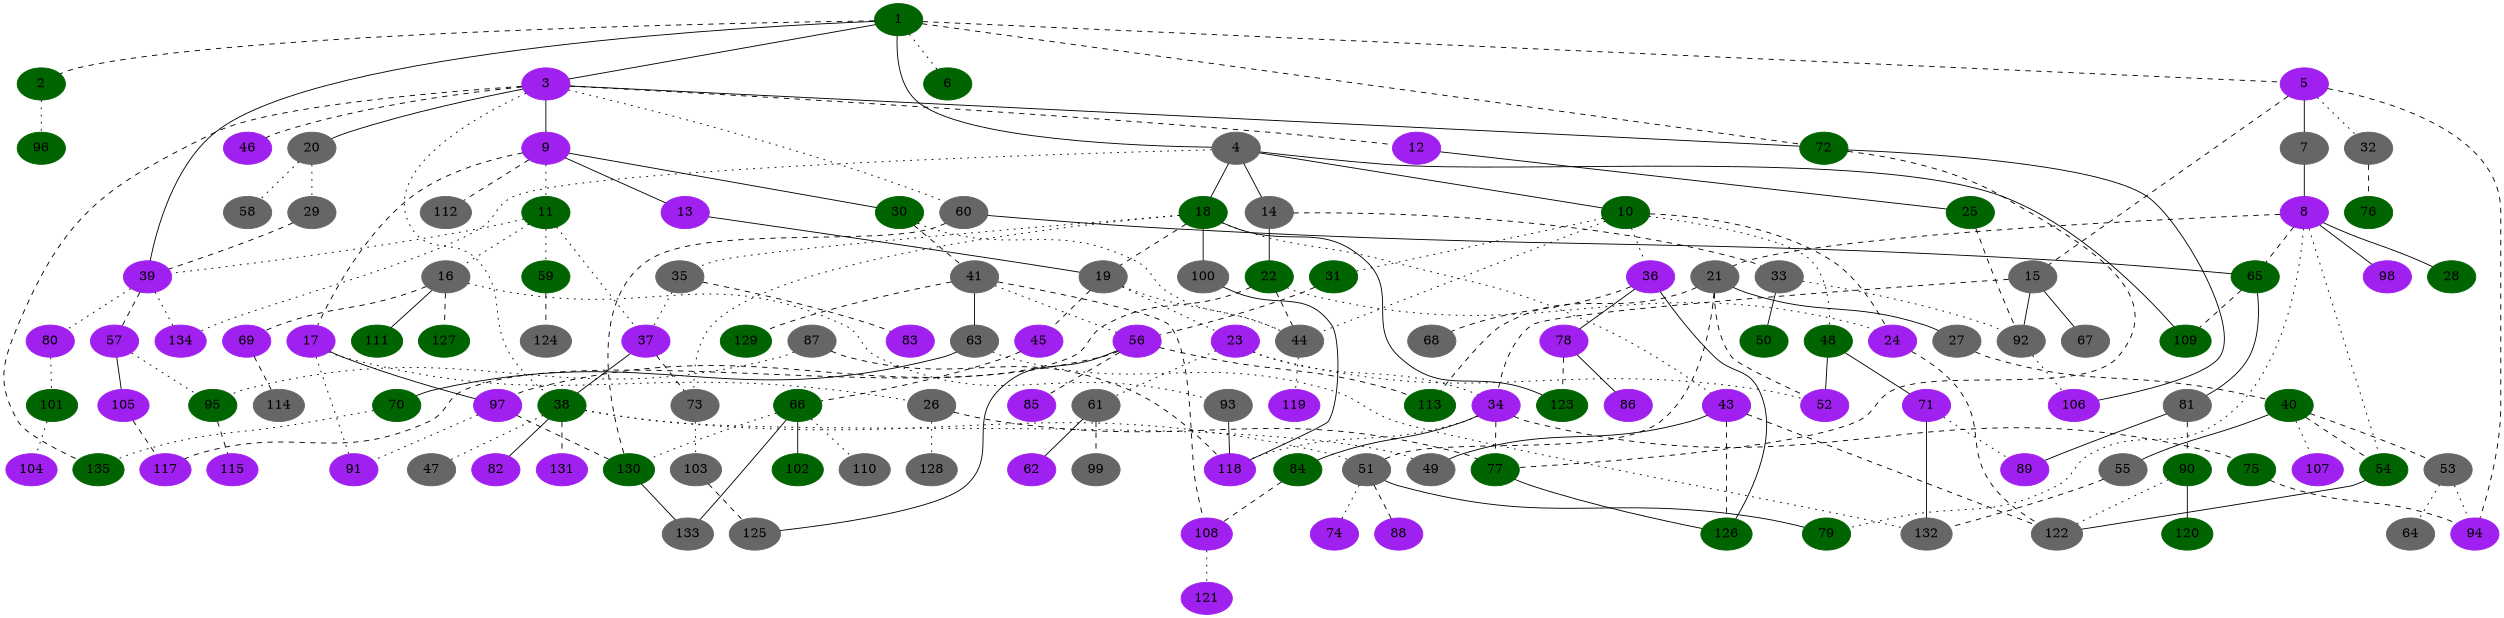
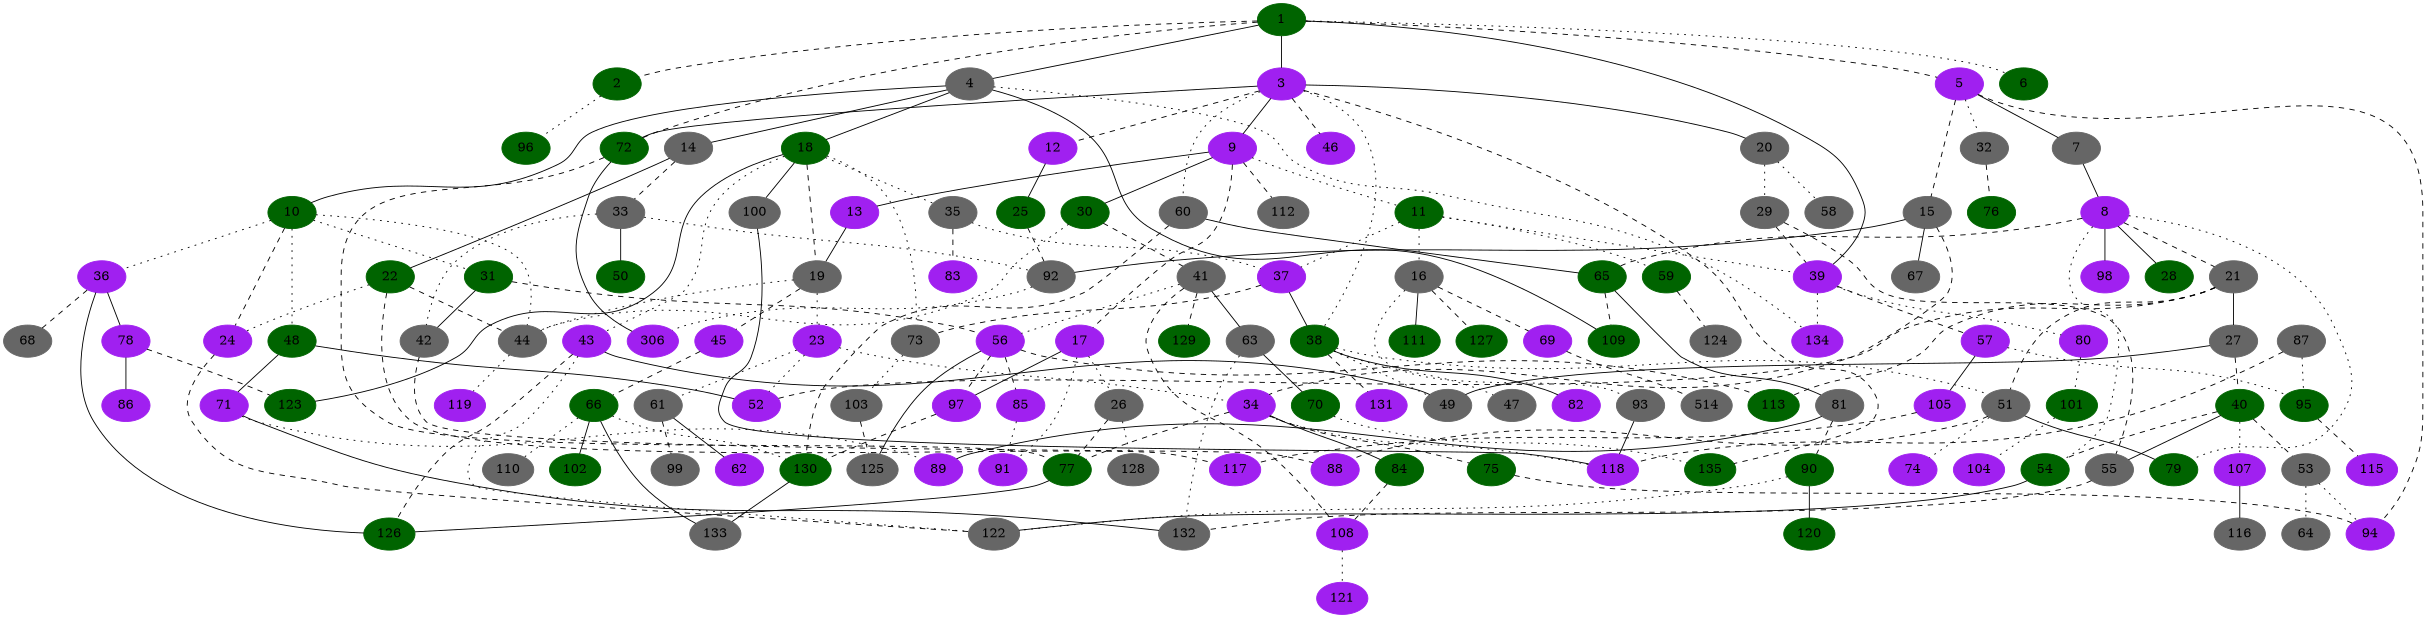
  graph {
    node [color=purple style=filled]
    edge [style=dashed]
    1 [color=darkgreen]
    2 [color=darkgreen]
    3
    4 [color=gray40]
    5
    6 [color=darkgreen]
    39
    72 [color=darkgreen]
    96 [color=darkgreen]
    9
    12
    20 [color=gray40]
    38 [color=darkgreen]
    46
    60 [color=gray40]
    135 [color=darkgreen]
    10 [color=darkgreen]
    14 [color=gray40]
    18 [color=darkgreen]
    109 [color=darkgreen]
    134
    7 [color=gray40]
    15 [color=gray40]
    32 [color=gray40]
    94
    57
    80
    77 [color=darkgreen]
-   106
+   106 [label=306]
    11 [color=darkgreen]
    13
    17
    30 [color=darkgreen]
    112 [color=gray40]
    25 [color=darkgreen]
    29 [color=gray40]
    58 [color=gray40]
    51 [color=gray40]
    49 [color=gray40]
    47 [color=gray40]
    82
    131
    65 [color=darkgreen]
    130 [color=darkgreen]
    24
    31 [color=darkgreen]
    36
    44 [color=gray40]
    48 [color=darkgreen]
    22 [color=darkgreen]
    33 [color=gray40]
    19 [color=gray40]
    35 [color=gray40]
    43
    73 [color=gray40]
    100 [color=gray40]
    123 [color=darkgreen]
    8
    67 [color=gray40]
    92 [color=gray40]
    34
    76 [color=darkgreen]
    21 [color=gray40]
    28 [color=darkgreen]
    54 [color=darkgreen]
    79 [color=darkgreen]
    98
    27 [color=gray40]
    52
    113 [color=darkgreen]
    122 [color=gray40]
    81 [color=gray40]
    16 [color=gray40]
    37
    59 [color=darkgreen]
    26 [color=gray40]
    91
    97
    41 [color=gray40]
+   42 [color=gray40]
    56
    68 [color=gray40]
    78
    126 [color=darkgreen]
    119
    71
    69
    93 [color=gray40]
    111 [color=darkgreen]
    127 [color=darkgreen]
    124 [color=gray40]
    23
    45
    117
    50 [color=darkgreen]
    87 [color=gray40]
    118
    95 [color=darkgreen]
-   114 [color=gray40]
+   114 [color=gray40 label=514]
    128 [color=gray40]
    83
    103 [color=gray40]
    61 [color=gray40]
    66 [color=darkgreen]
    55 [color=gray40]
    40 [color=darkgreen]
    88
    74
    75 [color=darkgreen]
    84 [color=darkgreen]
    62
    99 [color=gray40]
    53 [color=gray40]
    107
    132 [color=gray40]
    63 [color=gray40]
    108
    129 [color=darkgreen]
    85
    125 [color=gray40]
    86
    105
    101 [color=darkgreen]
    64 [color=gray40]
+   116 [color=gray40]
    70 [color=darkgreen]
    121
    102 [color=darkgreen]
    110 [color=gray40]
    133 [color=gray40]
    89
    115
    90 [color=darkgreen]
    104
    120 [color=darkgreen]
    1 -- 2
    1 -- 3 [style=solid]
    1 -- 4 [style=solid]
    1 -- 5
    1 -- 6 [style=dotted]
    1 -- 39 [style=solid]
    1 -- 72
    2 -- 96 [style=dotted]
    3 -- 72 [style=solid]
    3 -- 9 [style=solid]
    3 -- 12
    3 -- 20 [style=solid]
    3 -- 38 [style=dotted]
    3 -- 46
    3 -- 60 [style=dotted]
    3 -- 135
    4 -- 10 [style=solid]
    4 -- 14 [style=solid]
    4 -- 18 [style=solid]
    4 -- 109 [style=solid]
    4 -- 134 [style=dotted]
    5 -- 7 [style=solid]
    5 -- 15
    5 -- 32 [style=dotted]
    5 -- 94
    39 -- 134 [style=dotted]
    39 -- 57
    39 -- 80 [style=dotted]
    72 -- 77
    72 -- 106 [style=solid]
    9 -- 11 [style=dotted]
    9 -- 13 [style=solid]
    9 -- 17
    9 -- 30 [style=solid]
    9 -- 112
    12 -- 25 [style=solid]
    20 -- 29 [style=dotted]
    20 -- 58 [style=dotted]
    38 -- 51 [style=dotted]
    38 -- 49 [style=dotted]
    38 -- 47 [style=dotted]
    38 -- 82 [style=solid]
    38 -- 131
    60 -- 65 [style=solid]
    60 -- 130
    10 -- 24
    10 -- 31 [style=dotted]
    10 -- 36 [style=dotted]
    10 -- 44 [style=dotted]
    10 -- 48 [style=dotted]
    14 -- 22 [style=solid]
    14 -- 33
    18 -- 19
    18 -- 35 [style=dotted]
    18 -- 43 [style=dotted]
    18 -- 73 [style=dotted]
    18 -- 100 [style=solid]
    18 -- 123 [style=solid]
    7 -- 8 [style=solid]
    15 -- 67 [style=solid]
    15 -- 92 [style=solid]
    15 -- 34
    32 -- 76
    57 -- 95 [style=dotted]
    57 -- 105 [style=solid]
    80 -- 101 [style=dotted]
    77 -- 126 [style=solid]
    11 -- 39 [style=dotted]
    11 -- 16 [style=dotted]
    11 -- 37 [style=dotted]
    11 -- 59 [style=dotted]
    13 -- 19 [style=solid]
    17 -- 26 [style=dotted]
    17 -- 91 [style=dotted]
    17 -- 97 [style=solid]
    30 -- 44 [style=dotted]
    30 -- 41
    25 -- 92
    29 -- 39
+   29 -- 55
    51 -- 79 [style=solid]
    51 -- 88
    51 -- 74 [style=dotted]
    65 -- 109
    65 -- 81 [style=solid]
    130 -- 133 [style=solid]
    24 -- 122
+   31 -- 42 [style=solid]
    31 -- 56
    36 -- 68
    36 -- 78 [style=solid]
    36 -- 126 [style=solid]
    44 -- 119 [style=dotted]
    48 -- 52 [style=solid]
    48 -- 71 [style=solid]
    22 -- 24 [style=dotted]
    22 -- 44
    22 -- 117
    33 -- 92 [style=dotted]
+   33 -- 42 [style=dotted]
    33 -- 50 [style=solid]
    19 -- 44 [style=dotted]
    19 -- 23 [style=dotted]
    19 -- 45
    35 -- 37 [style=dotted]
    35 -- 83
    43 -- 49 [style=solid]
-   43 -- 122
+   43 -- 122 [style=dotted]
    43 -- 126
    73 -- 103 [style=dotted]
    100 -- 118 [style=solid]
    8 -- 65
    8 -- 21
    8 -- 28 [style=solid]
    8 -- 54 [style=dotted]
    8 -- 79 [style=dotted]
    8 -- 98 [style=solid]
    92 -- 106 [style=dotted]
    34 -- 77
    34 -- 118 [style=dotted]
    34 -- 75
    34 -- 84 [style=solid]
    21 -- 51
    21 -- 27 [style=solid]
    21 -- 52
    21 -- 113
    54 -- 122 [style=solid]
+   27 -- 49 [style=solid]
    27 -- 40
    81 -- 89 [style=solid]
    81 -- 90
    16 -- 69
    16 -- 93 [style=dotted]
    16 -- 111 [style=solid]
    16 -- 127
    37 -- 38 [style=solid]
    37 -- 73
    59 -- 124
    26 -- 77
    26 -- 128 [style=dotted]
    97 -- 130
    41 -- 56 [style=dotted]
    41 -- 63 [style=solid]
    41 -- 108
    41 -- 129
+   42 -- 88
    56 -- 113
    56 -- 97
    56 -- 85
    56 -- 125 [style=solid]
    78 -- 123
    78 -- 86 [style=solid]
    71 -- 132 [style=solid]
    71 -- 89 [style=dotted]
    69 -- 114
    93 -- 118 [style=solid]
    23 -- 34 [style=dotted]
    23 -- 52 [style=dotted]
    23 -- 61 [style=dotted]
    45 -- 66
    87 -- 118
    87 -- 95 [style=dotted]
    95 -- 115
    103 -- 125
    61 -- 62 [style=solid]
    61 -- 99
    66 -- 130 [style=dotted]
    66 -- 102 [style=solid]
    66 -- 110 [style=dotted]
    66 -- 133 [style=solid]
    55 -- 132
    40 -- 54
    40 -- 55 [style=solid]
    40 -- 53
    40 -- 107 [style=dotted]
    75 -- 94
    84 -- 108
    53 -- 94 [style=dotted]
    53 -- 64 [style=dotted]
+   107 -- 116 [style=solid]
    63 -- 132 [style=dotted]
    63 -- 70 [style=solid]
    108 -- 121 [style=dotted]
-   97 -- 91 [style=dotted]
+   85 -- 91 [style=dotted]
    105 -- 117
    101 -- 104 [style=dotted]
    70 -- 135 [style=dotted]
    90 -- 122 [style=dotted]
    90 -- 120 [style=solid]
  }
